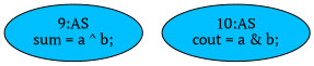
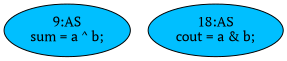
  strict digraph {
    fontname="PT Serif"
    node [fillcolor=deepskyblue statements="[]" style=filled typ=Assign use_var="['a', 'b']" fontname="PT Serif"]
    n1 [ast="<pyverilog.vparser.ast.Assign object at 0x7f84ea6f5f10>" def_var="['sum']" label="9:AS\nsum = a ^ b;"]
-   n2 [ast="<pyverilog.vparser.ast.Assign object at 0x7f84ea6771d0>" def_var="['cout']" label="10:AS\ncout = a & b;"]
+   n2 [ast="<pyverilog.vparser.ast.Assign object at 0x7f84ea6771d0>" def_var="['cout']" label="18:AS\ncout = a & b;"]
  }
